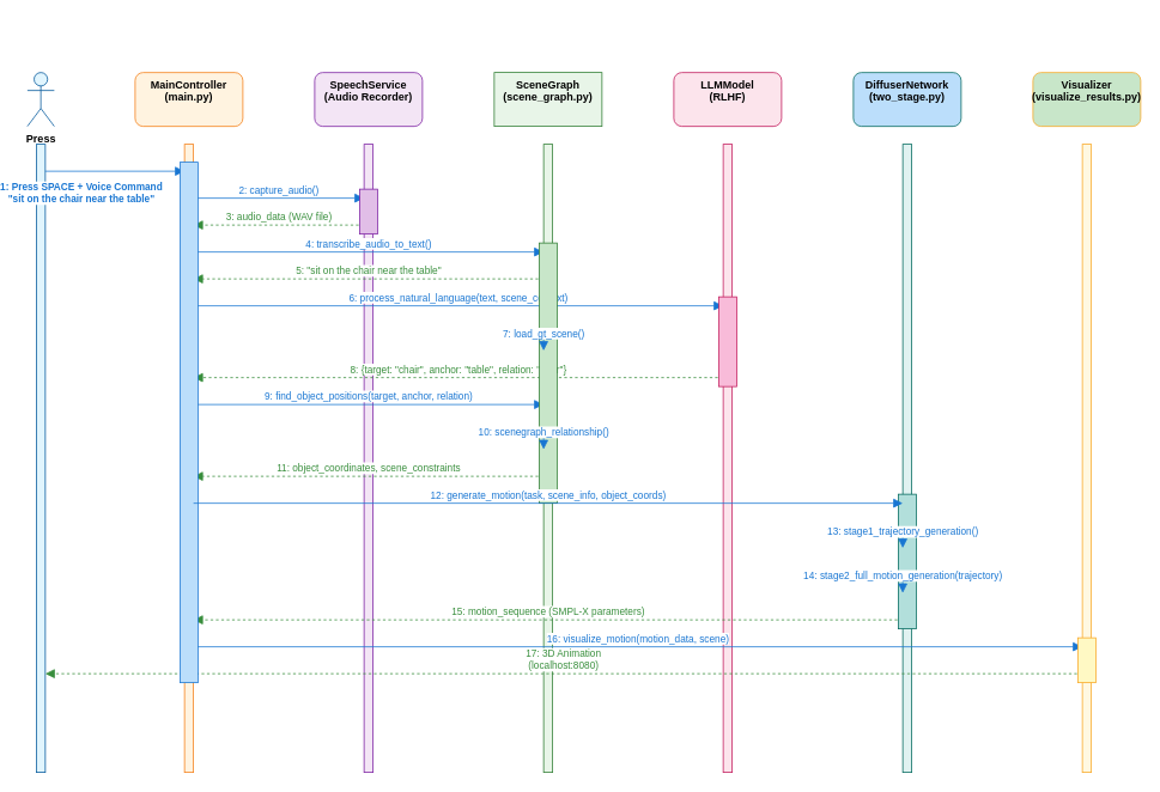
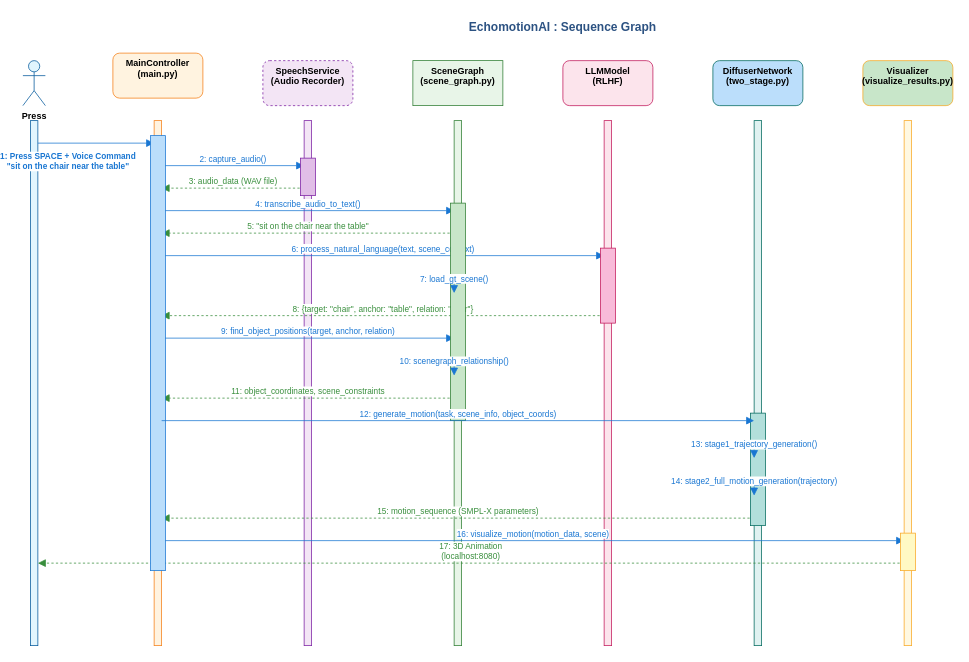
  <mxCell id="0" />
  <mxCell id="1" parent="0" />
+ <mxCell id="2" value="EchomotionAI : Sequence Graph" style="text;html=1;strokeColor=none;fillColor=none;align=center;verticalAlign=middle;whiteSpace=wrap;rounded=0;fontSize=16;fontStyle=1;fontColor=#2c5282;" parent="1" vertex="1"><mxGeometry x="340" y="20" width="800" height="30" as="geometry" /></mxCell>
  <mxCell id="3" value="Press" style="shape=umlActor;verticalLabelPosition=bottom;verticalAlign=top;html=1;outlineConnect=0;fillColor=#e1f5fe;strokeColor=#01579b;fontStyle=1;" parent="1" vertex="1"><mxGeometry x="20" y="80" width="30" height="60" as="geometry" /></mxCell>
- <mxCell id="4" value="MainController&#10;(main.py)" style="rounded=1;whiteSpace=wrap;html=1;fillColor=#fff3e0;strokeColor=#f57f17;fontStyle=1;verticalAlign=top;" parent="1" vertex="1"><mxGeometry x="140" y="80" width="120" height="60" as="geometry" /></mxCell>
- <mxCell id="5" value="SpeechService&#10;(Audio Recorder)" style="rounded=1;whiteSpace=wrap;html=1;fillColor=#f3e5f5;strokeColor=#7b1fa2;fontStyle=1;verticalAlign=top;" parent="1" vertex="1"><mxGeometry x="340" y="80" width="120" height="60" as="geometry" /></mxCell>
+ <mxCell id="4" value="MainController&#10;(main.py)" style="rounded=1;whiteSpace=wrap;html=1;fillColor=#fff3e0;strokeColor=#f57f17;fontStyle=1;verticalAlign=top;" parent="1" vertex="1"><mxGeometry x="140" y="70" width="120" height="60" as="geometry" /></mxCell>
+ <mxCell id="5" value="SpeechService&#10;(Audio Recorder)" style="rounded=1;whiteSpace=wrap;html=1;fillColor=#f3e5f5;strokeColor=#7b1fa2;fontStyle=1;verticalAlign=top;dashed=1;" parent="1" vertex="1"><mxGeometry x="340" y="80" width="120" height="60" as="geometry" /></mxCell>
  <mxCell id="6" value="SceneGraph&#10;(scene_graph.py)" style="whiteSpace=wrap;html=1;fillColor=#e8f5e8;strokeColor=#2e7d32;fontStyle=1;verticalAlign=top;rounded=0;" parent="1" vertex="1"><mxGeometry x="540" y="80" width="120" height="60" as="geometry" /></mxCell>
  <mxCell id="7" value="LLMModel&#10;(RLHF)" style="rounded=1;whiteSpace=wrap;html=1;fillColor=#fce4ec;strokeColor=#c2185b;fontStyle=1;verticalAlign=top;" parent="1" vertex="1"><mxGeometry x="740" y="80" width="120" height="60" as="geometry" /></mxCell>
  <mxCell id="8" value="DiffuserNetwork&#10;(two_stage.py)" style="rounded=1;whiteSpace=wrap;html=1;fillColor=#bbdefb;strokeColor=#00695c;fontStyle=1;verticalAlign=top;" parent="1" vertex="1"><mxGeometry x="940" y="80" width="120" height="60" as="geometry" /></mxCell>
  <mxCell id="9" value="Visualizer&#10;(visualize_results.py)" style="rounded=1;whiteSpace=wrap;html=1;fillColor=#c8e6c9;strokeColor=#f9a825;fontStyle=1;verticalAlign=top;" parent="1" vertex="1"><mxGeometry x="1140" y="80" width="120" height="60" as="geometry" /></mxCell>
  <mxCell id="10" value="" style="html=1;points=[];perimeter=orthogonalPerimeter;outlineConnect=0;targetShapes=umlLifeline;portConstraint=eastwest;newEdgeStyle={&quot;edgeStyle&quot;:&quot;elbowEdgeStyle&quot;,&quot;elbow&quot;:&quot;vertical&quot;,&quot;curved&quot;:0,&quot;rounded&quot;:0};strokeColor=#01579b;fillColor=#e1f5fe;" parent="1" vertex="1"><mxGeometry x="30" y="160" width="10" height="700" as="geometry" /></mxCell>
  <mxCell id="11" value="" style="html=1;points=[];perimeter=orthogonalPerimeter;outlineConnect=0;targetShapes=umlLifeline;portConstraint=eastwest;newEdgeStyle={&quot;edgeStyle&quot;:&quot;elbowEdgeStyle&quot;,&quot;elbow&quot;:&quot;vertical&quot;,&quot;curved&quot;:0,&quot;rounded&quot;:0};strokeColor=#f57f17;fillColor=#fff3e0;" parent="1" vertex="1"><mxGeometry x="195" y="160" width="10" height="700" as="geometry" /></mxCell>
  <mxCell id="12" value="" style="html=1;points=[];perimeter=orthogonalPerimeter;outlineConnect=0;targetShapes=umlLifeline;portConstraint=eastwest;newEdgeStyle={&quot;edgeStyle&quot;:&quot;elbowEdgeStyle&quot;,&quot;elbow&quot;:&quot;vertical&quot;,&quot;curved&quot;:0,&quot;rounded&quot;:0};strokeColor=#7b1fa2;fillColor=#f3e5f5;" parent="1" vertex="1"><mxGeometry x="395" y="160" width="10" height="700" as="geometry" /></mxCell>
  <mxCell id="13" value="" style="html=1;points=[];perimeter=orthogonalPerimeter;outlineConnect=0;targetShapes=umlLifeline;portConstraint=eastwest;newEdgeStyle={&quot;edgeStyle&quot;:&quot;elbowEdgeStyle&quot;,&quot;elbow&quot;:&quot;vertical&quot;,&quot;curved&quot;:0,&quot;rounded&quot;:0};strokeColor=#2e7d32;fillColor=#e8f5e8;" parent="1" vertex="1"><mxGeometry x="595" y="160" width="10" height="700" as="geometry" /></mxCell>
  <mxCell id="14" value="" style="html=1;points=[];perimeter=orthogonalPerimeter;outlineConnect=0;targetShapes=umlLifeline;portConstraint=eastwest;newEdgeStyle={&quot;edgeStyle&quot;:&quot;elbowEdgeStyle&quot;,&quot;elbow&quot;:&quot;vertical&quot;,&quot;curved&quot;:0,&quot;rounded&quot;:0};strokeColor=#c2185b;fillColor=#fce4ec;" parent="1" vertex="1"><mxGeometry x="795" y="160" width="10" height="700" as="geometry" /></mxCell>
  <mxCell id="15" value="" style="html=1;points=[];perimeter=orthogonalPerimeter;outlineConnect=0;targetShapes=umlLifeline;portConstraint=eastwest;newEdgeStyle={&quot;edgeStyle&quot;:&quot;elbowEdgeStyle&quot;,&quot;elbow&quot;:&quot;vertical&quot;,&quot;curved&quot;:0,&quot;rounded&quot;:0};strokeColor=#00695c;fillColor=#e0f2f1;" parent="1" vertex="1"><mxGeometry x="995" y="160" width="10" height="700" as="geometry" /></mxCell>
  <mxCell id="16" value="" style="html=1;points=[];perimeter=orthogonalPerimeter;outlineConnect=0;targetShapes=umlLifeline;portConstraint=eastwest;newEdgeStyle={&quot;edgeStyle&quot;:&quot;elbowEdgeStyle&quot;,&quot;elbow&quot;:&quot;vertical&quot;,&quot;curved&quot;:0,&quot;rounded&quot;:0};strokeColor=#f9a825;fillColor=#fff8e1;" parent="1" vertex="1"><mxGeometry x="1195" y="160" width="10" height="700" as="geometry" /></mxCell>
  <mxCell id="17" value="1: Press SPACE + Voice Command&#10;&quot;sit on the chair near the table&quot;" style="html=1;verticalAlign=bottom;endArrow=block;endSize=8;curved=0;rounded=0;strokeColor=#1976d2;fontColor=#1976d2;fontStyle=1;" parent="1" edge="1"><mxGeometry x="-0.484" y="-40" width="80" relative="1" as="geometry"><mxPoint x="40" y="190" as="sourcePoint" /><mxPoint x="195" y="190" as="targetPoint" /><mxPoint as="offset" /></mxGeometry></mxCell>
  <mxCell id="18" value="2: capture_audio()" style="html=1;verticalAlign=bottom;endArrow=block;endSize=8;curved=0;rounded=0;strokeColor=#1976d2;fontColor=#1976d2;" parent="1" edge="1"><mxGeometry width="80" relative="1" as="geometry"><mxPoint x="205" y="220" as="sourcePoint" /><mxPoint x="395" y="220" as="targetPoint" /></mxGeometry></mxCell>
  <mxCell id="19" value="3: audio_data (WAV file)" style="html=1;verticalAlign=bottom;endArrow=block;endSize=8;curved=0;rounded=0;strokeColor=#388e3c;fontColor=#388e3c;dashed=1;" parent="1" edge="1"><mxGeometry width="80" relative="1" as="geometry"><mxPoint x="395" y="250" as="sourcePoint" /><mxPoint x="205" y="250" as="targetPoint" /></mxGeometry></mxCell>
  <mxCell id="20" value="4: transcribe_audio_to_text()" style="html=1;verticalAlign=bottom;endArrow=block;endSize=8;curved=0;rounded=0;strokeColor=#1976d2;fontColor=#1976d2;" parent="1" edge="1"><mxGeometry width="80" relative="1" as="geometry"><mxPoint x="205" y="280" as="sourcePoint" /><mxPoint x="595" y="280" as="targetPoint" /></mxGeometry></mxCell>
  <mxCell id="21" value="5: &quot;sit on the chair near the table&quot;" style="html=1;verticalAlign=bottom;endArrow=block;endSize=8;curved=0;rounded=0;strokeColor=#388e3c;fontColor=#388e3c;dashed=1;" parent="1" edge="1"><mxGeometry width="80" relative="1" as="geometry"><mxPoint x="595" y="310" as="sourcePoint" /><mxPoint x="205" y="310" as="targetPoint" /></mxGeometry></mxCell>
  <mxCell id="22" value="6: process_natural_language(text, scene_context)" style="html=1;verticalAlign=bottom;endArrow=block;endSize=8;curved=0;rounded=0;strokeColor=#1976d2;fontColor=#1976d2;" parent="1" edge="1"><mxGeometry x="0.001" width="80" relative="1" as="geometry"><mxPoint x="205" y="340" as="sourcePoint" /><mxPoint x="795" y="340" as="targetPoint" /><mxPoint as="offset" /></mxGeometry></mxCell>
  <mxCell id="23" value="8: {target: &quot;chair&quot;, anchor: &quot;table&quot;, relation: &quot;near&quot;}" style="html=1;verticalAlign=bottom;endArrow=block;endSize=8;curved=0;rounded=0;strokeColor=#388e3c;fontColor=#388e3c;dashed=1;" parent="1" edge="1"><mxGeometry width="80" relative="1" as="geometry"><mxPoint x="795" y="420" as="sourcePoint" /><mxPoint x="205" y="420" as="targetPoint" /></mxGeometry></mxCell>
  <mxCell id="24" value="9: find_object_positions(target, anchor, relation)" style="html=1;verticalAlign=bottom;endArrow=block;endSize=8;curved=0;rounded=0;strokeColor=#1976d2;fontColor=#1976d2;" parent="1" edge="1"><mxGeometry width="80" relative="1" as="geometry"><mxPoint x="205" y="450" as="sourcePoint" /><mxPoint x="595" y="450" as="targetPoint" /></mxGeometry></mxCell>
  <mxCell id="25" value="11: object_coordinates, scene_constraints" style="html=1;verticalAlign=bottom;endArrow=block;endSize=8;curved=0;rounded=0;strokeColor=#388e3c;fontColor=#388e3c;dashed=1;" parent="1" edge="1"><mxGeometry width="80" relative="1" as="geometry"><mxPoint x="595" y="530" as="sourcePoint" /><mxPoint x="205" y="530" as="targetPoint" /></mxGeometry></mxCell>
  <mxCell id="26" value="15: motion_sequence (SMPL-X parameters)" style="html=1;verticalAlign=bottom;endArrow=block;endSize=8;curved=0;rounded=0;strokeColor=#388e3c;fontColor=#388e3c;dashed=1;" parent="1" edge="1"><mxGeometry width="80" relative="1" as="geometry"><mxPoint x="995" y="690" as="sourcePoint" /><mxPoint x="205" y="690" as="targetPoint" /></mxGeometry></mxCell>
  <mxCell id="27" value="16: visualize_motion(motion_data, scene)" style="html=1;verticalAlign=bottom;endArrow=block;endSize=8;curved=0;rounded=0;strokeColor=#1976d2;fontColor=#1976d2;" parent="1" edge="1"><mxGeometry width="80" relative="1" as="geometry"><mxPoint x="205" y="720" as="sourcePoint" /><mxPoint x="1195" y="720" as="targetPoint" /></mxGeometry></mxCell>
  <mxCell id="28" value="17: 3D Animation &#10;(localhost:8080)" style="html=1;verticalAlign=bottom;endArrow=block;endSize=8;curved=0;rounded=0;strokeColor=#388e3c;fontColor=#388e3c;dashed=1;" parent="1" edge="1"><mxGeometry width="80" relative="1" as="geometry"><mxPoint x="1195" y="750" as="sourcePoint" /><mxPoint x="40" y="750" as="targetPoint" /></mxGeometry></mxCell>
  <mxCell id="29" value="" style="html=1;points=[];perimeter=orthogonalPerimeter;outlineConnect=0;targetShapes=umlLifeline;portConstraint=eastwest;newEdgeStyle={&quot;edgeStyle&quot;:&quot;elbowEdgeStyle&quot;,&quot;elbow&quot;:&quot;vertical&quot;,&quot;curved&quot;:0,&quot;rounded&quot;:0};fillColor=#bbdefb;strokeColor=#1976d2;" parent="1" vertex="1"><mxGeometry x="190" y="180" width="20" height="580" as="geometry" /></mxCell>
  <mxCell id="30" value="" style="html=1;points=[];perimeter=orthogonalPerimeter;outlineConnect=0;targetShapes=umlLifeline;portConstraint=eastwest;newEdgeStyle={&quot;edgeStyle&quot;:&quot;elbowEdgeStyle&quot;,&quot;elbow&quot;:&quot;vertical&quot;,&quot;curved&quot;:0,&quot;rounded&quot;:0};fillColor=#e1bee7;strokeColor=#7b1fa2;" parent="1" vertex="1"><mxGeometry x="390" y="210" width="20" height="50" as="geometry" /></mxCell>
  <mxCell id="31" value="" style="html=1;points=[];perimeter=orthogonalPerimeter;outlineConnect=0;targetShapes=umlLifeline;portConstraint=eastwest;newEdgeStyle={&quot;edgeStyle&quot;:&quot;elbowEdgeStyle&quot;,&quot;elbow&quot;:&quot;vertical&quot;,&quot;curved&quot;:0,&quot;rounded&quot;:0};fillColor=#c8e6c9;strokeColor=#2e7d32;" parent="1" vertex="1"><mxGeometry x="590" y="270" width="20" height="290" as="geometry" /></mxCell>
  <mxCell id="32" value="" style="html=1;points=[];perimeter=orthogonalPerimeter;outlineConnect=0;targetShapes=umlLifeline;portConstraint=eastwest;newEdgeStyle={&quot;edgeStyle&quot;:&quot;elbowEdgeStyle&quot;,&quot;elbow&quot;:&quot;vertical&quot;,&quot;curved&quot;:0,&quot;rounded&quot;:0};fillColor=#f8bbd9;strokeColor=#c2185b;" parent="1" vertex="1"><mxGeometry x="790" y="330" width="20" height="100" as="geometry" /></mxCell>
  <mxCell id="33" value="" style="html=1;points=[];perimeter=orthogonalPerimeter;outlineConnect=0;targetShapes=umlLifeline;portConstraint=eastwest;newEdgeStyle={&quot;edgeStyle&quot;:&quot;elbowEdgeStyle&quot;,&quot;elbow&quot;:&quot;vertical&quot;,&quot;curved&quot;:0,&quot;rounded&quot;:0};fillColor=#b2dfdb;strokeColor=#00695c;" parent="1" vertex="1"><mxGeometry x="990" y="550" width="20" height="150" as="geometry" /></mxCell>
  <mxCell id="34" value="" style="html=1;points=[];perimeter=orthogonalPerimeter;outlineConnect=0;targetShapes=umlLifeline;portConstraint=eastwest;newEdgeStyle={&quot;edgeStyle&quot;:&quot;elbowEdgeStyle&quot;,&quot;elbow&quot;:&quot;vertical&quot;,&quot;curved&quot;:0,&quot;rounded&quot;:0};fillColor=#fff9c4;strokeColor=#f9a825;" parent="1" vertex="1"><mxGeometry x="1190" y="710" width="20" height="50" as="geometry" /></mxCell>
  <mxCell id="35" value="10: scenegraph_relationship()" style="html=1;verticalAlign=bottom;endArrow=block;endSize=8;curved=0;rounded=0;strokeColor=#1976d2;fontColor=#1976d2;" parent="1" edge="1"><mxGeometry width="80" relative="1" as="geometry"><mxPoint x="595" y="480" as="sourcePoint" /><mxPoint x="595" y="500" as="targetPoint" /></mxGeometry></mxCell>
  <mxCell id="36" value="7: load_gt_scene()" style="html=1;verticalAlign=bottom;endArrow=block;endSize=8;curved=0;rounded=0;strokeColor=#1976d2;fontColor=#1976d2;" parent="1" edge="1"><mxGeometry width="80" relative="1" as="geometry"><mxPoint x="595" y="370" as="sourcePoint" /><mxPoint x="595" y="390" as="targetPoint" /></mxGeometry></mxCell>
  <mxCell id="37" value="13: stage1_trajectory_generation()" style="html=1;verticalAlign=bottom;endArrow=block;endSize=8;curved=0;rounded=0;strokeColor=#1976d2;fontColor=#1976d2;" parent="1" edge="1"><mxGeometry x="0.059" width="80" relative="1" as="geometry"><mxPoint x="995" y="590" as="sourcePoint" /><mxPoint x="995" y="610" as="targetPoint" /><mxPoint as="offset" /></mxGeometry></mxCell>
  <mxCell id="38" value="14: stage2_full_motion_generation(trajectory)" style="html=1;verticalAlign=bottom;endArrow=block;endSize=8;curved=0;rounded=0;strokeColor=#1976d2;fontColor=#1976d2;" parent="1" edge="1"><mxGeometry width="80" relative="1" as="geometry"><mxPoint x="995" y="640" as="sourcePoint" /><mxPoint x="995" y="660" as="targetPoint" /></mxGeometry></mxCell>
  <mxCell id="39" value="12: generate_motion(task, scene_info, object_coords)" style="html=1;verticalAlign=bottom;endArrow=block;endSize=8;curved=0;rounded=0;strokeColor=#1976d2;fontColor=#1976d2;" parent="1" edge="1"><mxGeometry width="80" relative="1" as="geometry"><mxPoint x="205" y="560" as="sourcePoint" /><mxPoint x="995" y="560" as="targetPoint" /></mxGeometry></mxCell>
